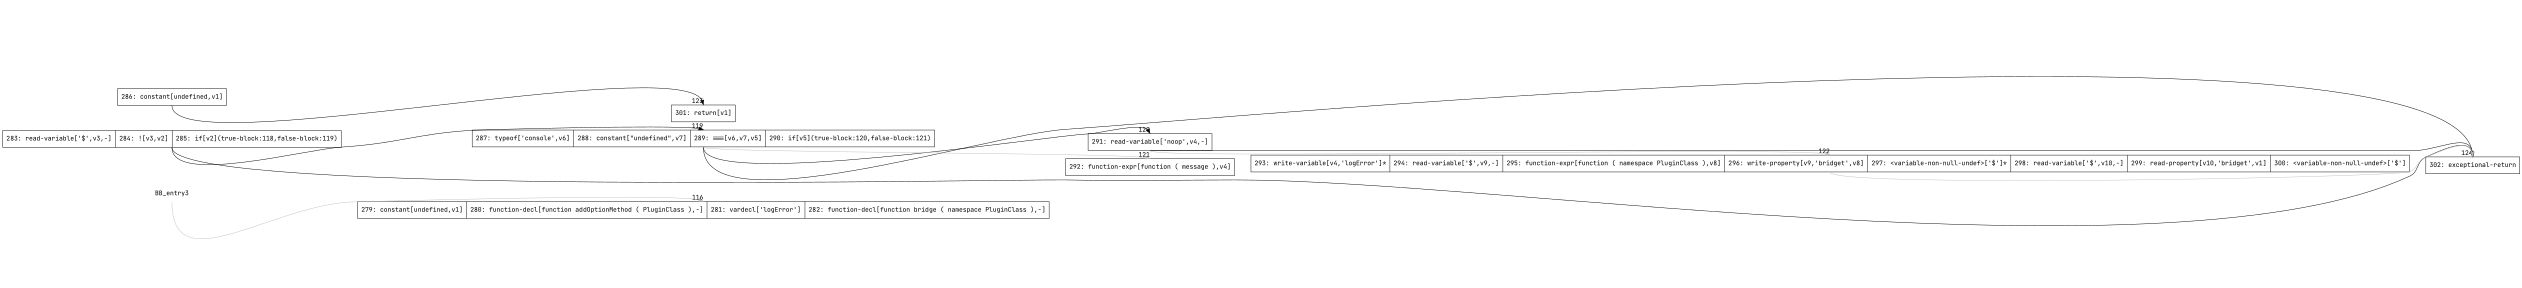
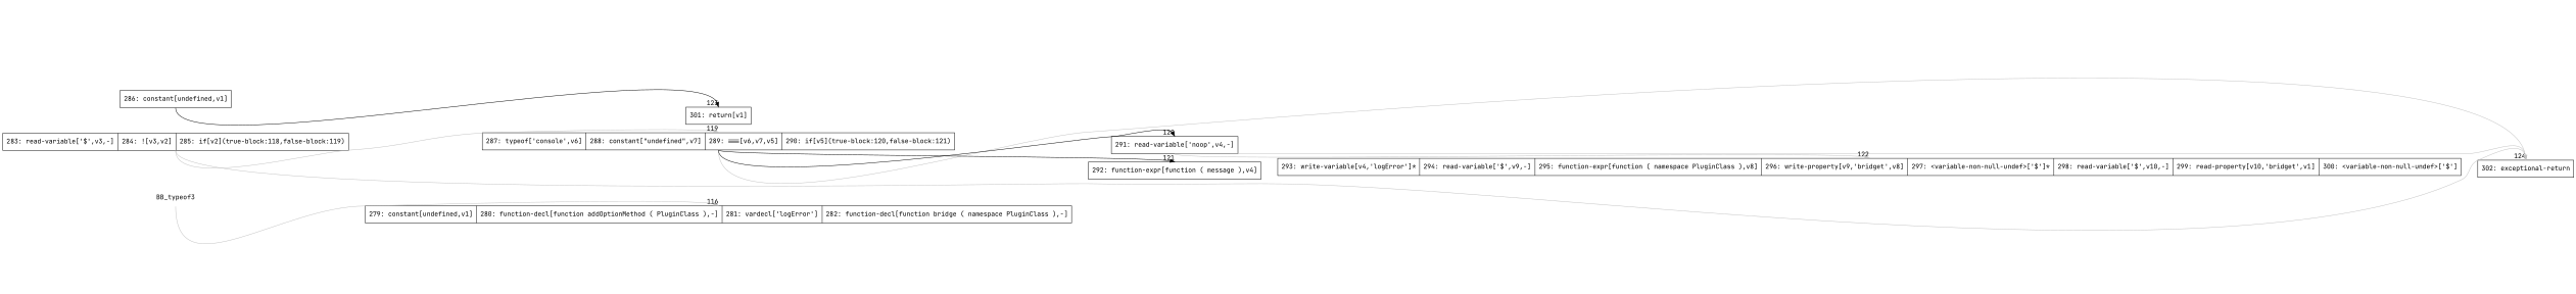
  digraph {
    fontname="JetBrains Mono"
    rankdir=LR
    node [fontname="JetBrains Mono" shape=record]
    edge [color=gray fontname="JetBrains Mono" headport=n tailport=s]
-   BB_entry3 [shape=none]
+   BB_entry3 [shape=none label=BB_typeof3]
    n2 [label="{279: constant[undefined,v1]|280: function-decl[function addOptionMethod ( PluginClass ),-]|281: vardecl['logError']|282: function-decl[function bridge ( namespace PluginClass ),-]}"]
    n3 [label="{283: read-variable['$',v3,-]|284: ![v3,v2]|285: if[v2](true-block:118,false-block:119)}"]
    n4 [label="{287: typeof['console',v6]|288: constant[\"undefined\",v7]|289: ===[v6,v7,v5]|290: if[v5](true-block:120,false-block:121)}"]
    n5 [label="{302: exceptional-return}"]
    n6 [label="{286: constant[undefined,v1]}"]
    n7 [label="{301: return[v1]}"]
    n8 [label="{291: read-variable['noop',v4,-]}"]
    n9 [label="{292: function-expr[function ( message ),v4]}"]
    n10 [label="{293: write-variable[v4,'logError']*|294: read-variable['$',v9,-]|295: function-expr[function ( namespace PluginClass ),v8]|296: write-property[v9,'bridget',v8]|297: \<variable-non-null-undef\>['$']*|298: read-variable['$',v10,-]|299: read-property[v10,'bridget',v1]|300: \<variable-non-null-undef\>['$']}"]
    BB_entry3 -> n2 [headlabel="    116"]
-   n3 -> n4 [headlabel="      119" color=""]
-   n3 -> n5 [color=black headlabel="      124"]
-   n4 -> n5 [color=black]
+   n3 -> n4 [headlabel="      119"]
+   n3 -> n5 [headlabel="      124"]
+   n4 -> n5
    n4 -> n8 [headlabel="      120" color=""]
-   n4 -> n9 [headlabel="      121"]
+   n4 -> n9 [headlabel="      121" color=""]
    n6 -> n7 [headlabel="      123" color=""]
-   n8 -> n5 [color=black]
+   n8 -> n5
    n8 -> n10 [headlabel="      122"]
-   n10 -> n5
  }
